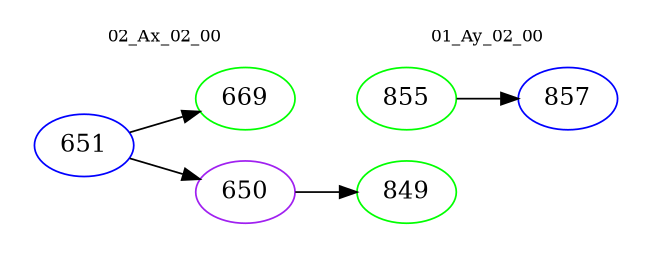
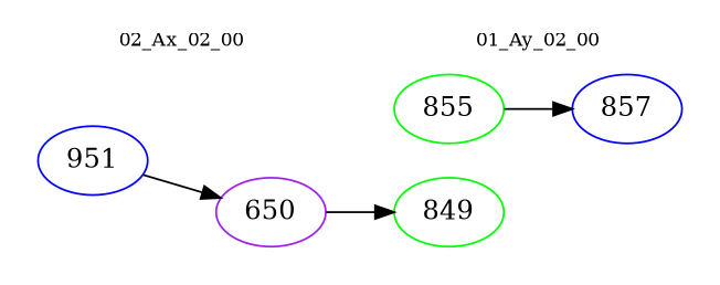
  digraph {
    rankdir=LR
    node [color=green]
    edge [color=black]
    n1 [label=855]
    n2 [label=849]
    n3 [color=blue label=857]
-   n4 [color=blue label=651]
+   n4 [color=blue label=951]
    n5 [color=purple label=650]
-   n6 [label=669]
    subgraph cluster_1 {
      color=white
      fontsize=10
      label="01_Ay_02_00"
      n1
      n2
      n3
    }
    subgraph cluster_2 {
      color=white
      fontsize=10
      label="02_Ax_02_00"
      n4
      n5
-     n6
    }
    n1 -> n3
    n4 -> n5
-   n4 -> n6
    n5 -> n2
  }
